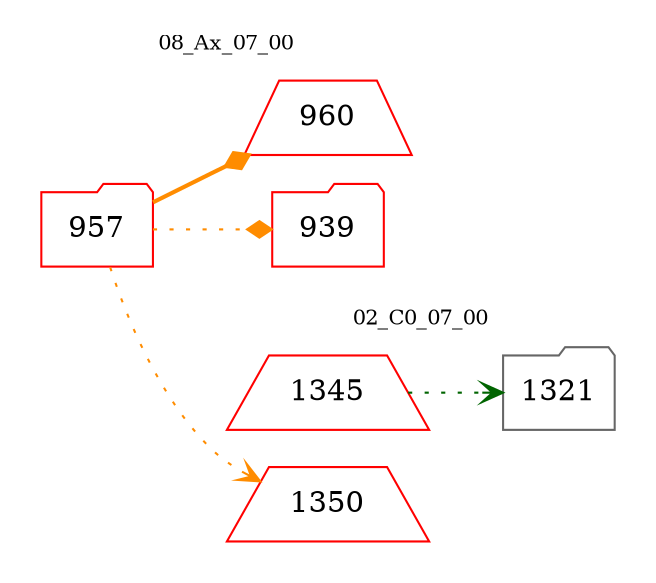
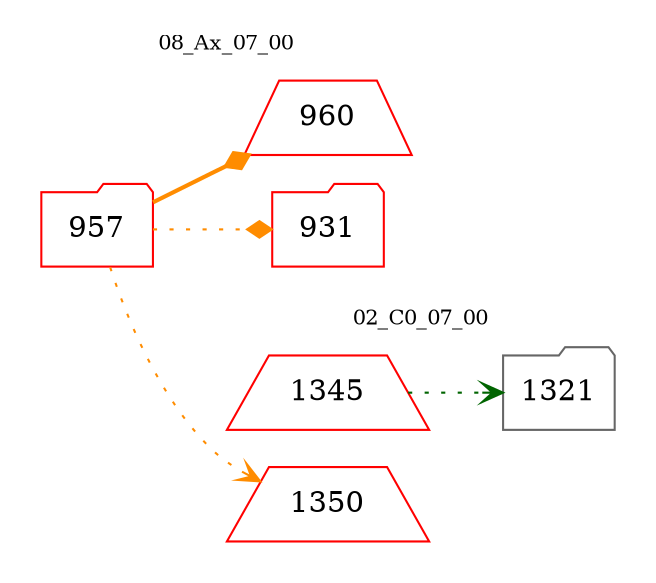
  digraph {
    rankdir=LR
    node [color=red shape=folder]
    edge [arrowhead=diamond color=darkorange style=dotted]
    n1 [label=957]
-   n2 [label=939]
+   n2 [label=931]
    n3 [label=960 shape=trapezium]
    n4 [label=1345 shape=trapezium]
    n5 [color=gray40 label=1321]
    n6 [label=1350 shape=trapezium]
    subgraph cluster_1 {
      color=white
      fontsize=10
      label="08_Ax_07_00"
      n1
      n2
      n3
    }
    subgraph cluster_2 {
      color=white
      fontsize=10
      label="02_C0_07_00"
      n4
      n5
      n6
    }
    n1 -> n2
    n1 -> n3 [style=bold]
    n1 -> n6 [arrowhead=vee]
    n4 -> n5 [arrowhead=vee color=darkgreen]
  }
